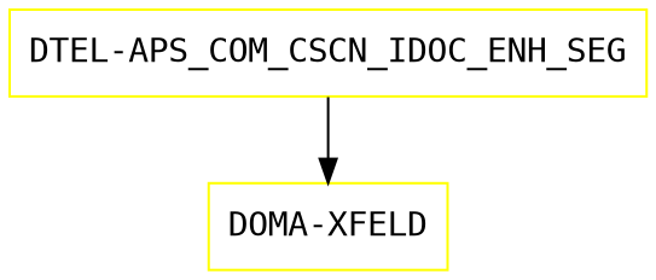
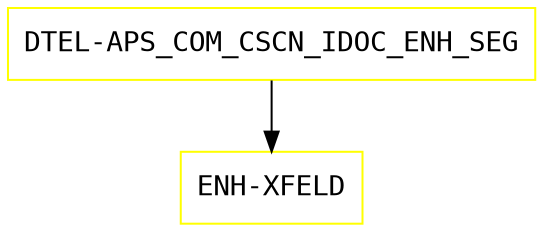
  digraph {
    fontname="DejaVu Sans Mono"
    node [color=yellow shape=box fontname="DejaVu Sans Mono"]
    "DTEL-APS_COM_CSCN_IDOC_ENH_SEG"
-   "DOMA-XFELD"
+   "DOMA-XFELD" [label="ENH-XFELD"]
    "DTEL-APS_COM_CSCN_IDOC_ENH_SEG" -> "DOMA-XFELD" [fontname="DejaVu Sans Mono"]
  }
